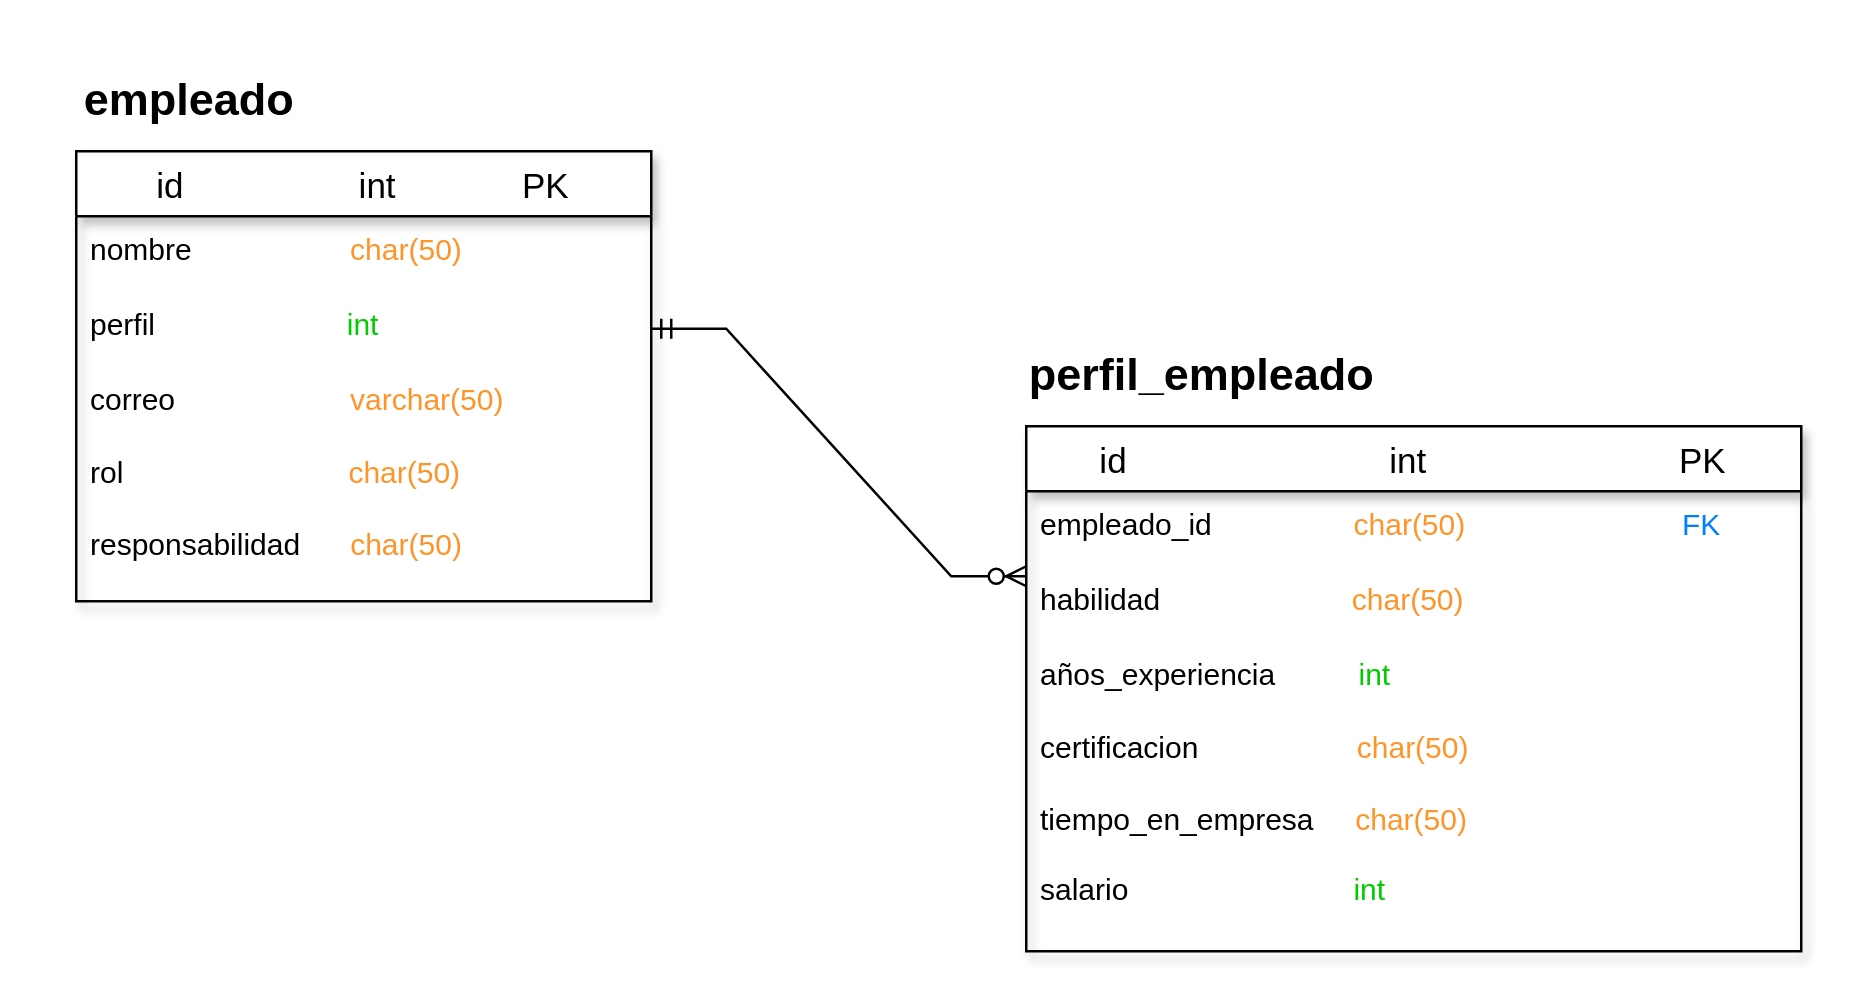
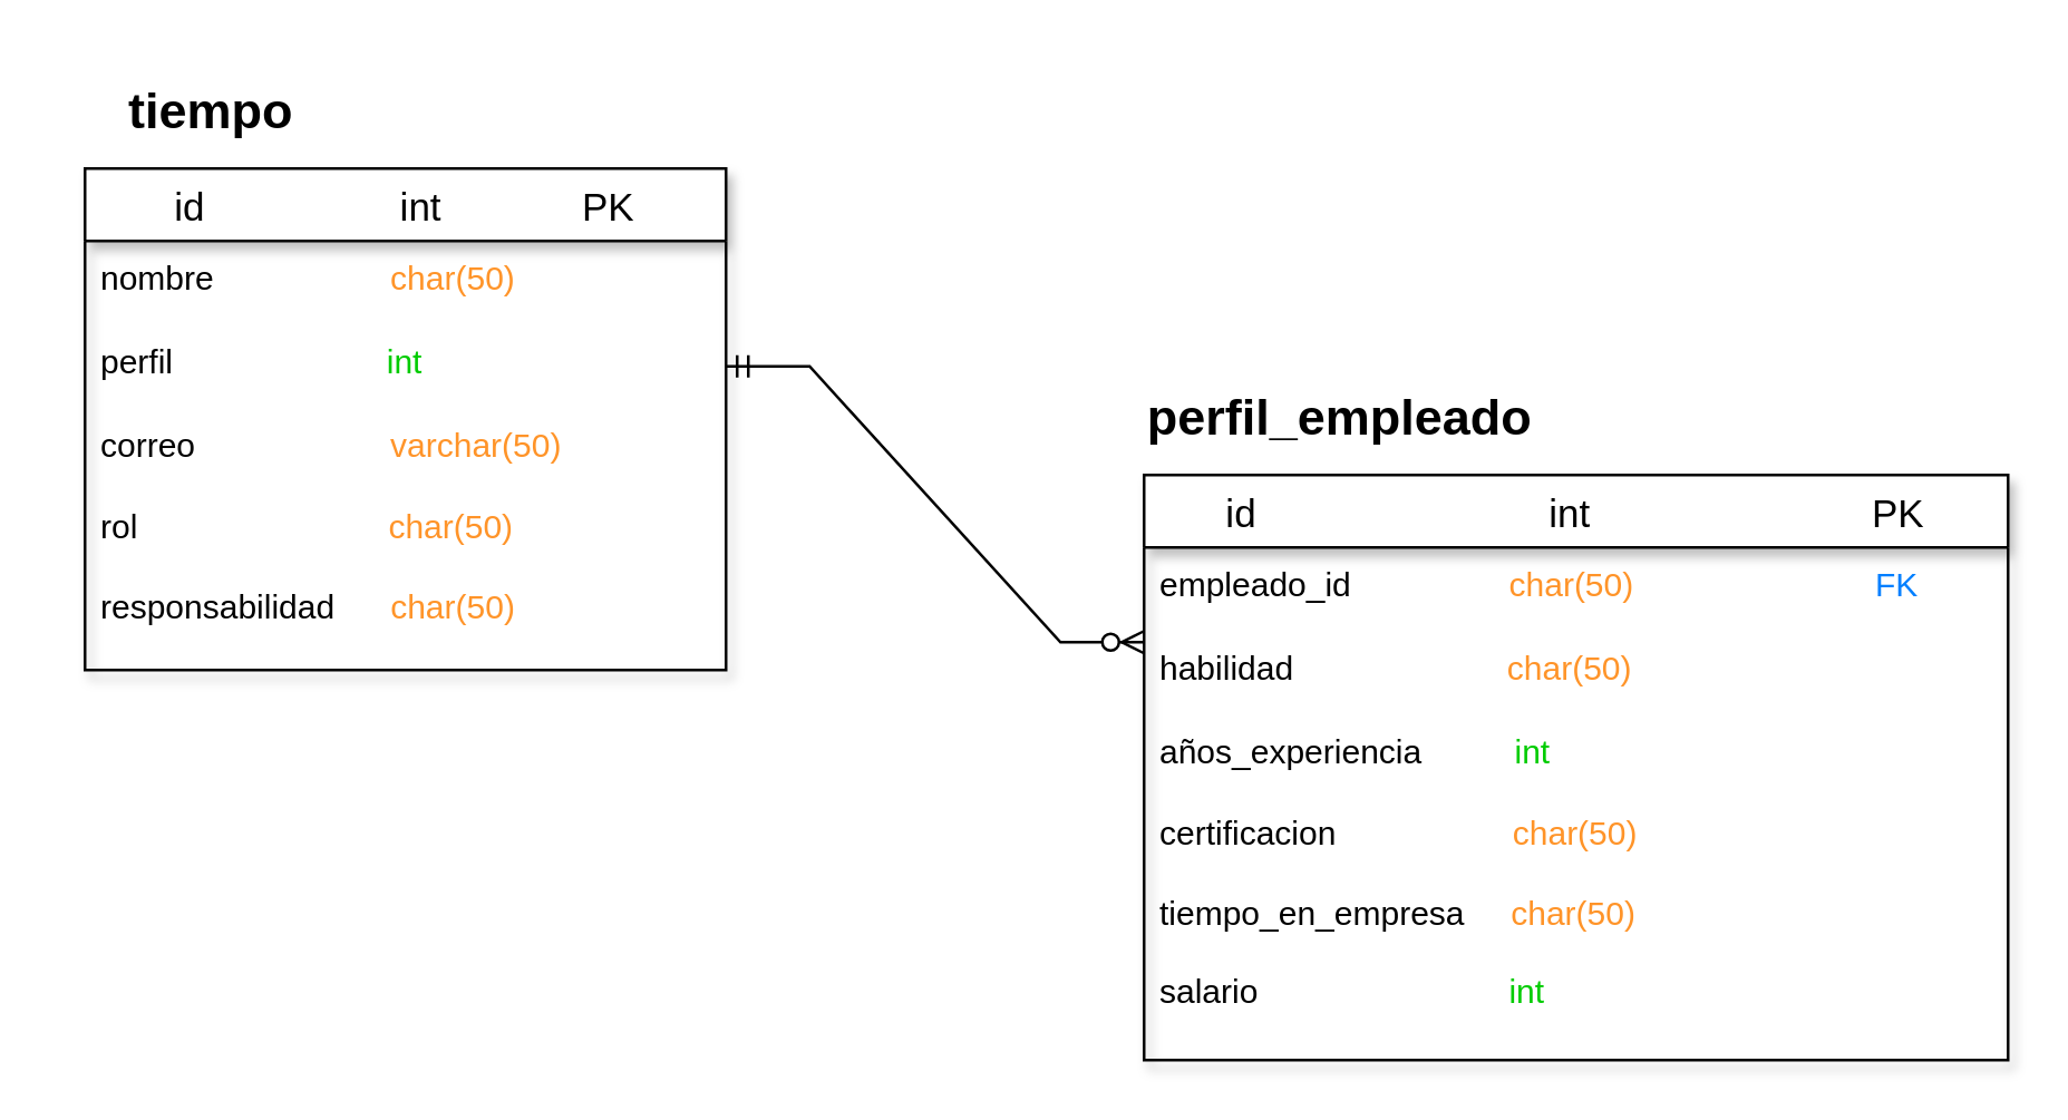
  <mxCell id="0" />
  <mxCell id="1" parent="0" />
  <mxCell id="2" value="id                  int             PK" style="swimlane;fontStyle=0;childLayout=stackLayout;horizontal=1;startSize=26;horizontalStack=0;resizeParent=1;resizeParentMax=0;resizeLast=0;collapsible=1;marginBottom=0;align=center;fontSize=14;shadow=1;" vertex="1" parent="1"><mxGeometry x="30" y="60" width="230" height="180" as="geometry" /></mxCell>
  <mxCell id="3" value="nombre&amp;nbsp; &amp;nbsp; &amp;nbsp; &amp;nbsp; &amp;nbsp; &amp;nbsp; &amp;nbsp; &amp;nbsp; &amp;nbsp; &amp;nbsp;&lt;font color=&quot;#ff9429&quot;&gt;char(50)&lt;/font&gt;" style="text;strokeColor=none;fillColor=none;spacingLeft=4;spacingRight=4;overflow=hidden;rotatable=0;points=[[0,0.5],[1,0.5]];portConstraint=eastwest;fontSize=12;whiteSpace=wrap;html=1;" vertex="1" parent="2"><mxGeometry y="26" width="230" height="30" as="geometry" /></mxCell>
  <mxCell id="4" value="perfil&amp;nbsp; &amp;nbsp; &amp;nbsp; &amp;nbsp; &amp;nbsp; &amp;nbsp; &amp;nbsp; &amp;nbsp; &amp;nbsp; &amp;nbsp; &amp;nbsp; &amp;nbsp;&lt;font color=&quot;#00cc00&quot;&gt;int&lt;/font&gt;&amp;nbsp;&amp;nbsp;" style="text;strokeColor=none;fillColor=none;spacingLeft=4;spacingRight=4;overflow=hidden;rotatable=0;points=[[0,0.5],[1,0.5]];portConstraint=eastwest;fontSize=12;whiteSpace=wrap;html=1;" vertex="1" parent="2"><mxGeometry y="56" width="230" height="30" as="geometry" /></mxCell>
  <mxCell id="5" value="correo&amp;nbsp; &amp;nbsp; &amp;nbsp; &amp;nbsp; &amp;nbsp; &amp;nbsp; &amp;nbsp; &amp;nbsp; &amp;nbsp; &amp;nbsp; &amp;nbsp;&lt;font color=&quot;#ff9429&quot;&gt;varchar(50)&lt;/font&gt;&lt;div&gt;&lt;br&gt;&lt;/div&gt;&lt;div&gt;rol&amp;nbsp; &amp;nbsp; &amp;nbsp; &amp;nbsp; &amp;nbsp; &amp;nbsp; &amp;nbsp; &amp;nbsp; &amp;nbsp; &amp;nbsp; &amp;nbsp; &amp;nbsp; &amp;nbsp; &amp;nbsp;&lt;font color=&quot;#ff9429&quot;&gt;char(50)&lt;/font&gt;&lt;/div&gt;&lt;div&gt;&lt;br&gt;&lt;/div&gt;&lt;div&gt;responsabilidad&amp;nbsp; &amp;nbsp; &amp;nbsp; &lt;font color=&quot;#ff9429&quot;&gt;char(50)&lt;/font&gt;&lt;/div&gt;" style="text;strokeColor=none;fillColor=none;spacingLeft=4;spacingRight=4;overflow=hidden;rotatable=0;points=[[0,0.5],[1,0.5]];portConstraint=eastwest;fontSize=12;whiteSpace=wrap;html=1;" vertex="1" parent="2"><mxGeometry y="86" width="230" height="94" as="geometry" /></mxCell>
  <mxCell id="6" value="" style="edgeStyle=entityRelationEdgeStyle;fontSize=12;html=1;endArrow=ERzeroToMany;startArrow=ERmandOne;rounded=0;exitX=1;exitY=0.5;exitDx=0;exitDy=0;" edge="1" parent="1" source="4"><mxGeometry width="100" height="100" relative="1" as="geometry"><mxPoint x="310" y="330" as="sourcePoint" /><mxPoint x="410" y="230" as="targetPoint" /><Array as="points"><mxPoint x="310" y="170" /></Array></mxGeometry></mxCell>
  <mxCell id="7" value="id                           int                          PK" style="swimlane;fontStyle=0;childLayout=stackLayout;horizontal=1;startSize=26;horizontalStack=0;resizeParent=1;resizeParentMax=0;resizeLast=0;collapsible=1;marginBottom=0;align=center;fontSize=14;shadow=1;" vertex="1" parent="1"><mxGeometry x="410" y="170" width="310" height="210" as="geometry"><mxRectangle x="550" y="320" width="220" height="30" as="alternateBounds" /></mxGeometry></mxCell>
  <mxCell id="8" value="empleado_id&amp;nbsp; &amp;nbsp; &amp;nbsp; &amp;nbsp; &amp;nbsp; &amp;nbsp; &amp;nbsp; &amp;nbsp; &amp;nbsp;&lt;font color=&quot;#ff9429&quot;&gt;char(50)&amp;nbsp; &amp;nbsp; &amp;nbsp; &amp;nbsp; &amp;nbsp; &amp;nbsp; &amp;nbsp; &amp;nbsp; &amp;nbsp; &amp;nbsp; &amp;nbsp; &amp;nbsp; &amp;nbsp;&amp;nbsp;&lt;/font&gt;&lt;font color=&quot;#007fff&quot;&gt;FK&lt;/font&gt;" style="text;strokeColor=none;fillColor=none;spacingLeft=4;spacingRight=4;overflow=hidden;rotatable=0;points=[[0,0.5],[1,0.5]];portConstraint=eastwest;fontSize=12;whiteSpace=wrap;html=1;" vertex="1" parent="7"><mxGeometry y="26" width="310" height="30" as="geometry" /></mxCell>
  <mxCell id="9" value="habilidad&amp;nbsp; &amp;nbsp; &amp;nbsp; &amp;nbsp; &amp;nbsp; &amp;nbsp; &amp;nbsp; &amp;nbsp; &amp;nbsp; &amp;nbsp; &amp;nbsp; &amp;nbsp;&lt;span style=&quot;color: rgb(255, 148, 41);&quot;&gt;char(50)&lt;/span&gt;" style="text;strokeColor=none;fillColor=none;spacingLeft=4;spacingRight=4;overflow=hidden;rotatable=0;points=[[0,0.5],[1,0.5]];portConstraint=eastwest;fontSize=12;whiteSpace=wrap;html=1;" vertex="1" parent="7"><mxGeometry y="56" width="310" height="30" as="geometry" /></mxCell>
  <mxCell id="10" value="años_experiencia&amp;nbsp; &amp;nbsp; &amp;nbsp; &amp;nbsp; &amp;nbsp;&amp;nbsp;&lt;font color=&quot;#00cc00&quot;&gt;int&lt;/font&gt;&lt;div&gt;&lt;font color=&quot;#ff9429&quot;&gt;&lt;br&gt;&lt;/font&gt;&lt;div&gt;certificacion&amp;nbsp; &amp;nbsp; &amp;nbsp; &amp;nbsp; &amp;nbsp; &amp;nbsp; &amp;nbsp; &amp;nbsp; &amp;nbsp; &amp;nbsp;&lt;font color=&quot;#ff9429&quot;&gt;char(50)&lt;/font&gt;&lt;/div&gt;&lt;div&gt;&lt;br&gt;&lt;/div&gt;&lt;div&gt;tiempo_en_empresa&amp;nbsp; &amp;nbsp; &amp;nbsp;&lt;font color=&quot;#ff9429&quot;&gt;char(50)&lt;/font&gt;&lt;/div&gt;&lt;/div&gt;&lt;div&gt;&lt;font color=&quot;#ff9429&quot;&gt;&lt;br&gt;&lt;/font&gt;&lt;/div&gt;&lt;div&gt;salario&amp;nbsp; &amp;nbsp; &amp;nbsp; &amp;nbsp; &amp;nbsp; &amp;nbsp; &amp;nbsp; &amp;nbsp; &amp;nbsp; &amp;nbsp; &amp;nbsp; &amp;nbsp; &amp;nbsp; &lt;font color=&quot;#00cc00&quot;&gt;&amp;nbsp;int&lt;/font&gt;&lt;/div&gt;" style="text;strokeColor=none;fillColor=none;spacingLeft=4;spacingRight=4;overflow=hidden;rotatable=0;points=[[0,0.5],[1,0.5]];portConstraint=eastwest;fontSize=12;whiteSpace=wrap;html=1;" vertex="1" parent="7"><mxGeometry y="86" width="310" height="124" as="geometry" /></mxCell>
- <mxCell id="11" value="&lt;b&gt;&lt;font style=&quot;font-size: 18px;&quot;&gt;empleado&lt;/font&gt;&lt;/b&gt;" style="text;html=1;align=center;verticalAlign=middle;resizable=0;points=[];autosize=1;strokeColor=none;fillColor=none;" vertex="1" parent="1"><mxGeometry x="20" y="20" width="110" height="40" as="geometry" /></mxCell>
+ <mxCell id="11" value="&lt;b&gt;&lt;font style=&quot;font-size: 18px;&quot;&gt;tiempo&lt;/font&gt;&lt;/b&gt;" style="text;html=1;align=center;verticalAlign=middle;resizable=0;points=[];autosize=1;strokeColor=none;fillColor=none;" vertex="1" parent="1"><mxGeometry x="20" y="20" width="110" height="40" as="geometry" /></mxCell>
  <mxCell id="12" value="&lt;b&gt;&lt;font style=&quot;font-size: 18px;&quot;&gt;perfil_empleado&lt;/font&gt;&lt;/b&gt;" style="text;html=1;align=center;verticalAlign=middle;resizable=0;points=[];autosize=1;strokeColor=none;fillColor=none;" vertex="1" parent="1"><mxGeometry x="400" y="130" width="160" height="40" as="geometry" /></mxCell>
